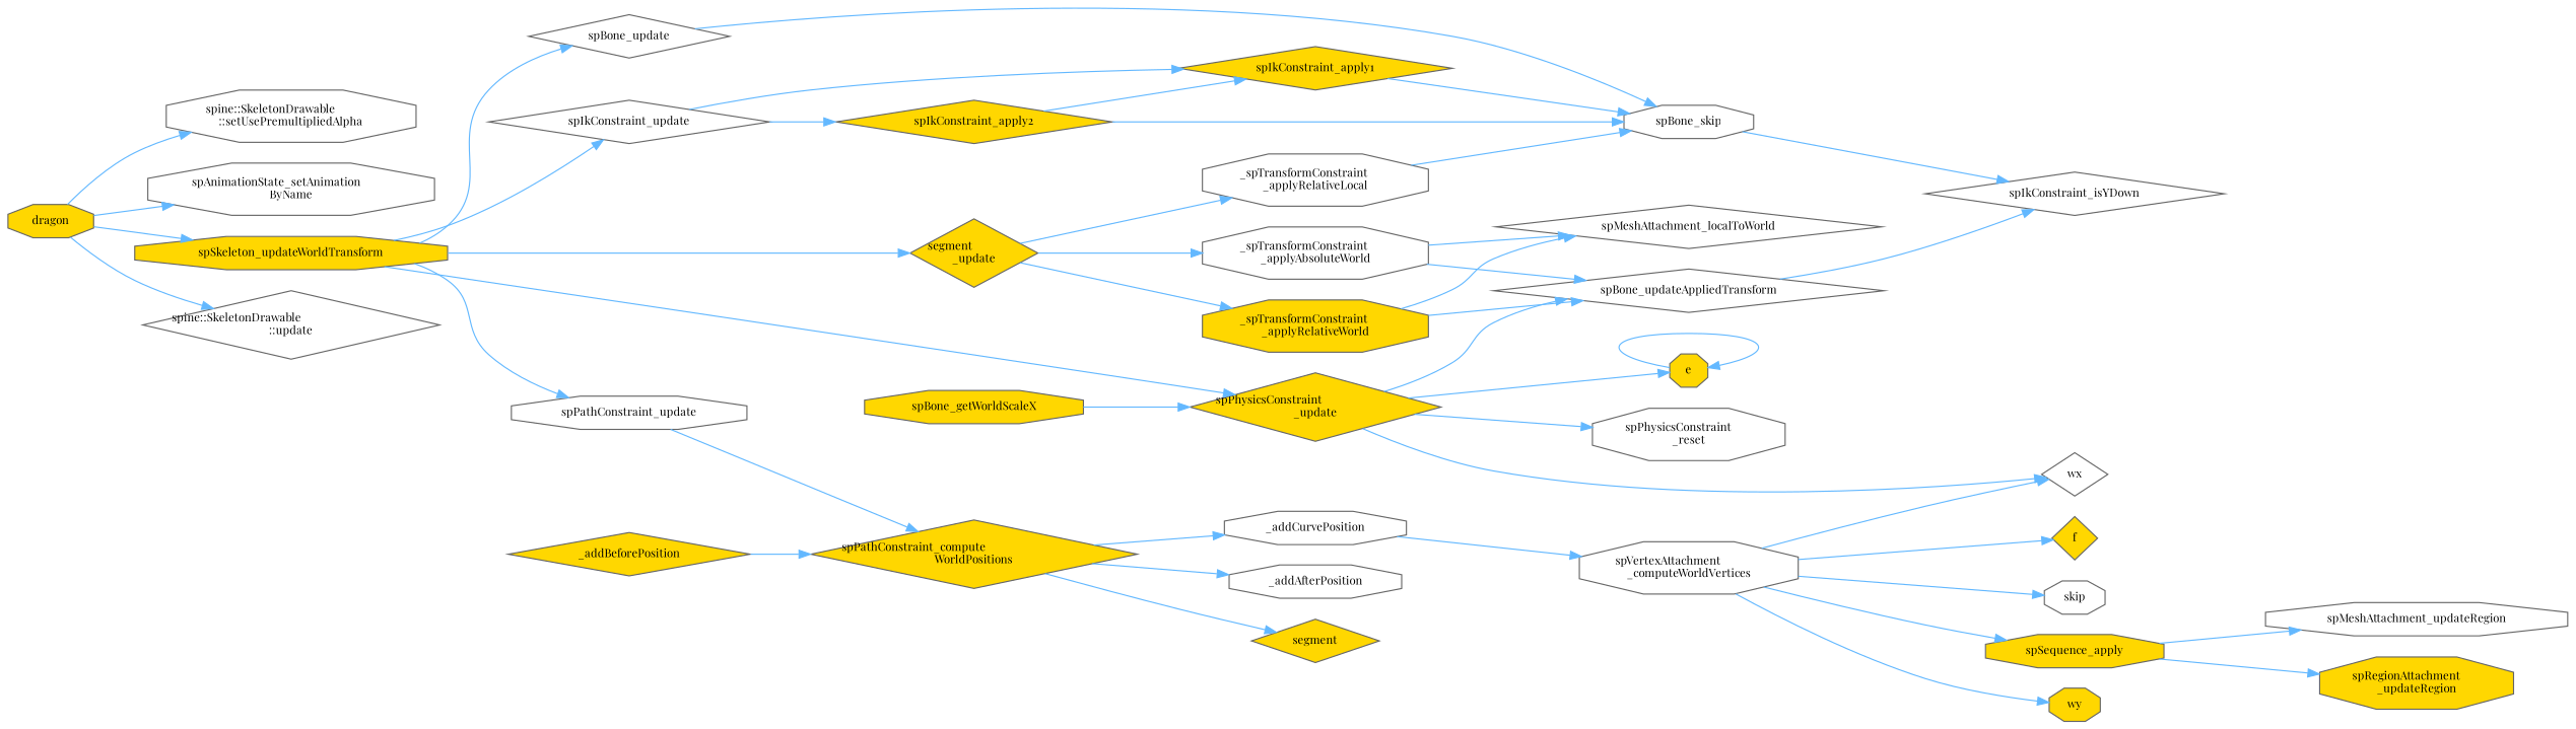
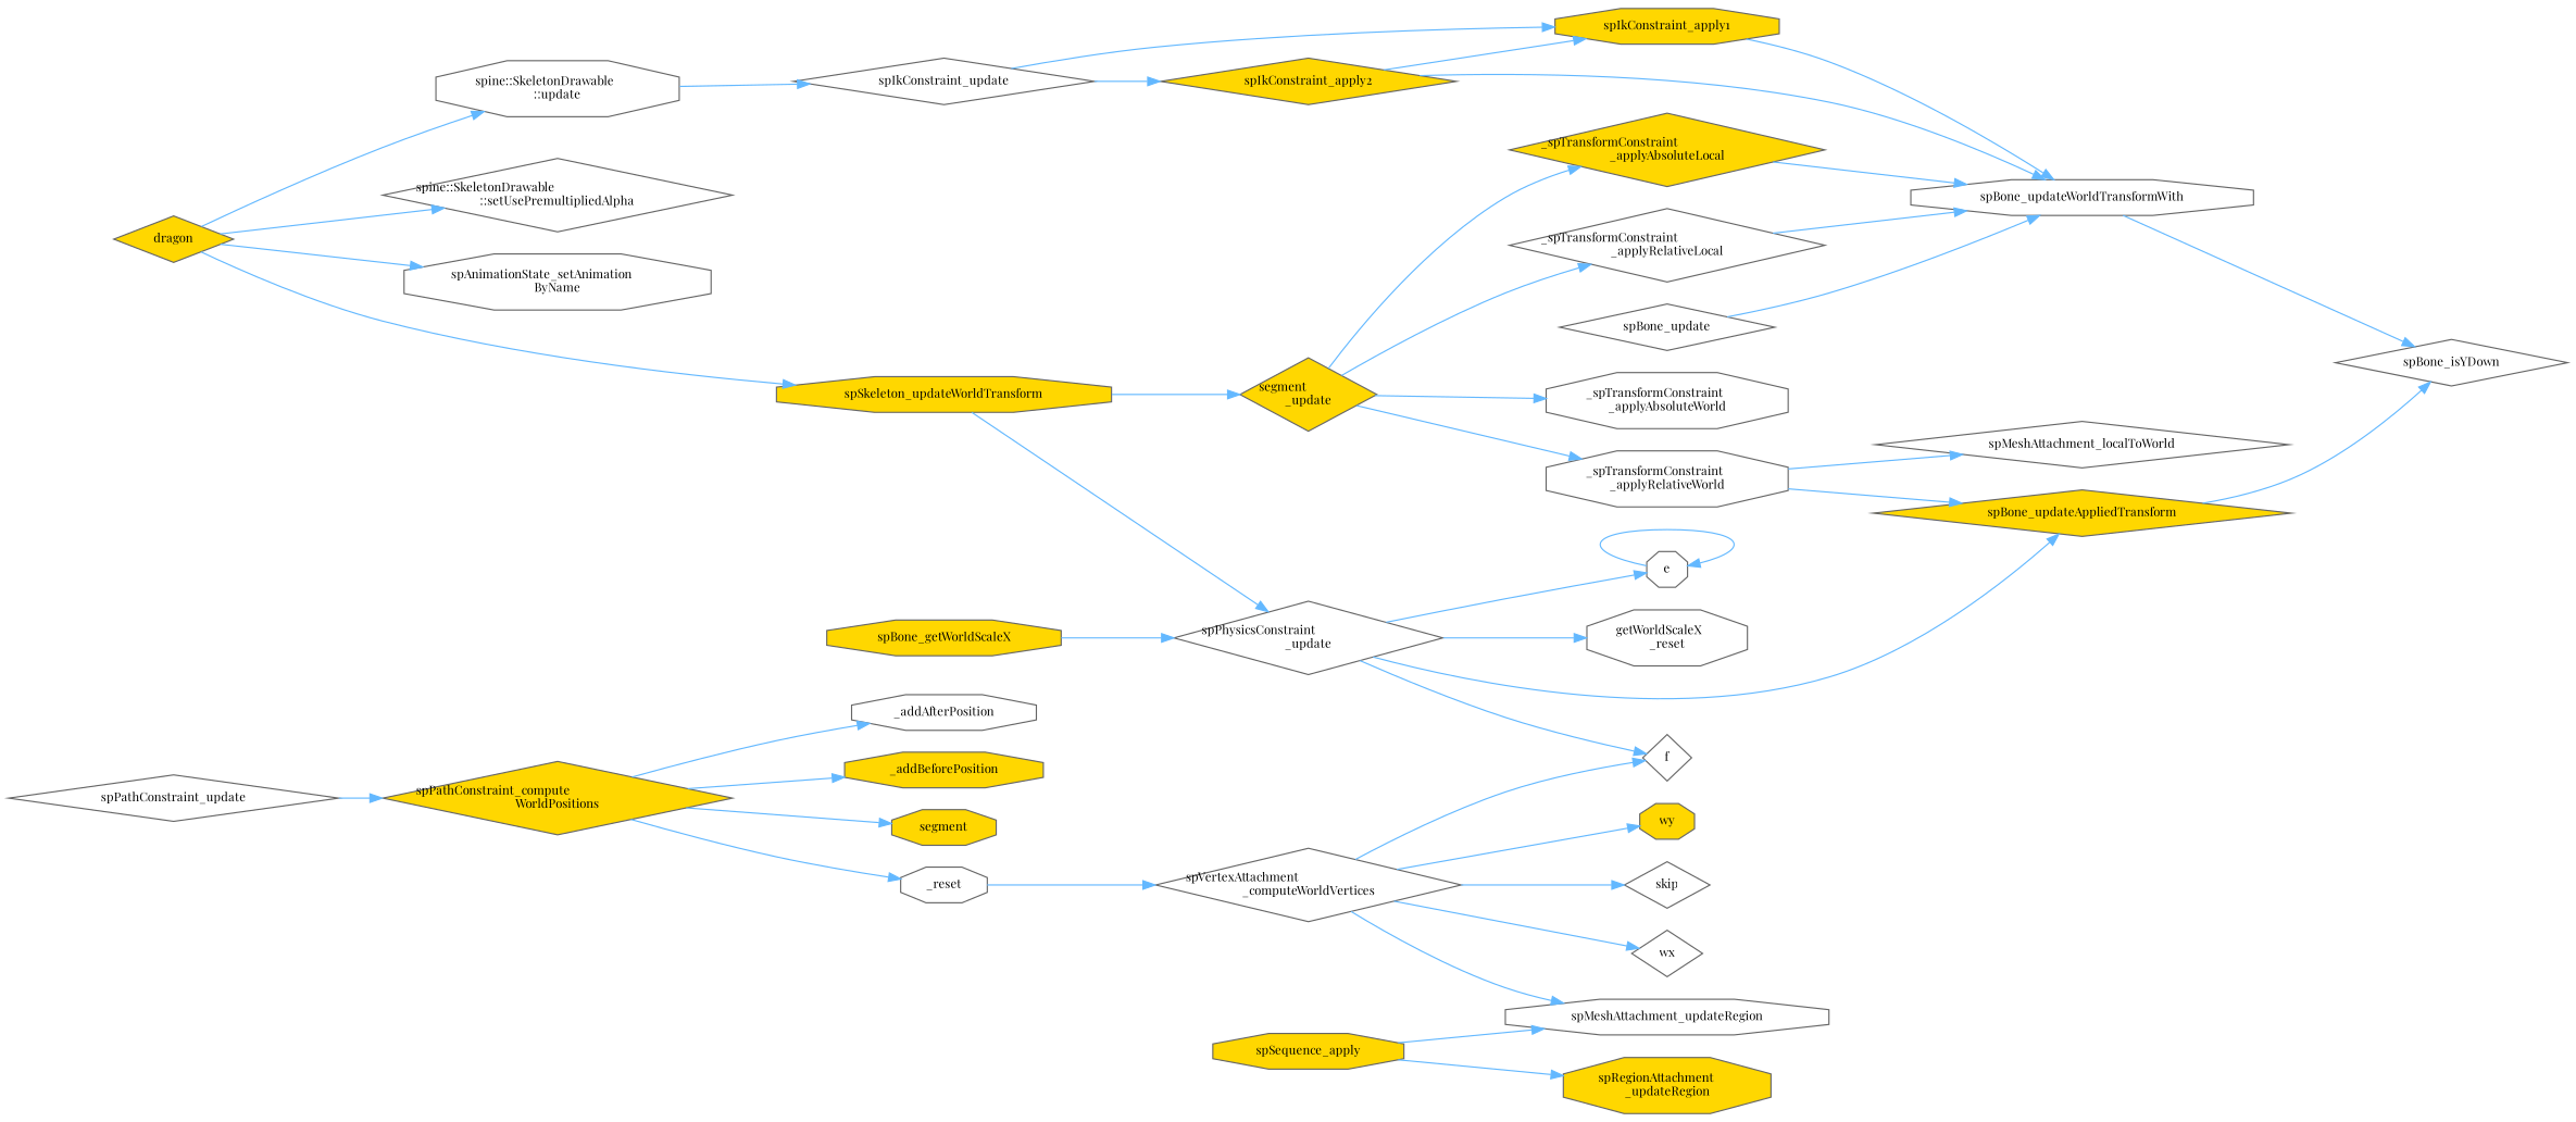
  digraph {
    fontname="Playfair Display"
    rankdir=LR
    node [color=grey40 fillcolor=white fontname="Playfair Display" fontsize=10 shape=octagon style=filled]
    edge [color=steelblue1 fontname="Playfair Display" fontsize=10 labelfontname=Helvetica labelfontsize=10 style=solid]
-   n1 [color=gray40 fillcolor=gold fontcolor=black height=0.2 label=dragon width=0.4]
-   n2 [height=0.2 label="spine::SkeletonDrawable\l::setUsePremultipliedAlpha" width=0.4]
+   n1 [color=gray40 fillcolor=gold fontcolor=black height=0.2 label=dragon shape=diamond width=0.4]
+   n2 [height=0.2 label="spine::SkeletonDrawable\l::setUsePremultipliedAlpha" shape=diamond width=0.4]
    n3 [height=0.2 label="spAnimationState_setAnimation\lByName" width=0.4]
    n4 [fillcolor=gold height=0.2 label=spSkeleton_updateWorldTransform width=0.4]
-   n5 [height=0.2 label="spine::SkeletonDrawable\l::update" shape=diamond width=0.4]
+   n5 [height=0.2 label="spine::SkeletonDrawable\l::update" width=0.4]
    n6 [height=0.2 label=spBone_update shape=diamond width=0.4]
    n7 [height=0.2 label=spIkConstraint_update shape=diamond width=0.4]
-   n8 [height=0.2 label=spPathConstraint_update width=0.4]
-   n9 [fillcolor=gold height=0.2 label="spPhysicsConstraint\l_update" shape=diamond width=0.4]
+   n8 [height=0.2 label=spPathConstraint_update shape=diamond width=0.4]
+   n9 [height=0.2 label="spPhysicsConstraint\l_update" shape=diamond width=0.4]
    n10 [fillcolor=gold height=0.2 label="segment\l_update" shape=diamond width=0.4]
-   n11 [height=0.2 label=spBone_skip width=0.4]
-   n12 [fillcolor=gold height=0.2 label=spIkConstraint_apply1 shape=diamond width=0.4]
+   n11 [height=0.2 label=spBone_updateWorldTransformWith width=0.4]
+   n12 [fillcolor=gold height=0.2 label=spIkConstraint_apply1 width=0.4]
    n13 [fillcolor=gold height=0.2 label=spIkConstraint_apply2 shape=diamond width=0.4]
    n14 [fillcolor=gold height=0.2 label="spPathConstraint_compute\lWorldPositions" shape=diamond width=0.4]
-   n15 [height=0.2 label=spBone_updateAppliedTransform shape=diamond width=0.4]
-   n16 [fillcolor=gold height=0.2 label=f shape=diamond width=0.4]
-   n17 [fillcolor=gold height=0.2 label=e width=0.4]
-   n18 [height=0.2 label="spPhysicsConstraint\l_reset" width=0.4]
+   n15 [fillcolor=gold height=0.2 label=spBone_updateAppliedTransform shape=diamond width=0.4]
+   n16 [height=0.2 label=f shape=diamond width=0.4]
+   n17 [height=0.2 label=e width=0.4]
+   n18 [height=0.2 label="getWorldScaleX\l_reset" width=0.4]
+   n19 [fillcolor=gold height=0.2 label="_spTransformConstraint\l_applyAbsoluteLocal" shape=diamond width=0.4]
    n20 [height=0.2 label="_spTransformConstraint\l_applyAbsoluteWorld" width=0.4]
-   n21 [height=0.2 label="_spTransformConstraint\l_applyRelativeLocal" width=0.4]
-   n22 [fillcolor=gold height=0.2 label="_spTransformConstraint\l_applyRelativeWorld" width=0.4]
-   n23 [height=0.2 label=spIkConstraint_isYDown shape=diamond width=0.4]
+   n21 [height=0.2 label="_spTransformConstraint\l_applyRelativeLocal" shape=diamond width=0.4]
+   n22 [height=0.2 label="_spTransformConstraint\l_applyRelativeWorld" width=0.4]
+   n23 [height=0.2 label=spBone_isYDown shape=diamond width=0.4]
    n24 [height=0.2 label=_addAfterPosition width=0.4]
-   n25 [fillcolor=gold height=0.2 label=_addBeforePosition shape=diamond width=0.4]
-   n26 [height=0.2 label=_addCurvePosition width=0.4]
-   n27 [fillcolor=gold height=0.2 label=segment shape=diamond width=0.4]
-   n28 [height=0.2 label="spVertexAttachment\l_computeWorldVertices" width=0.4]
-   n29 [height=0.2 label=skip width=0.4]
+   n25 [fillcolor=gold height=0.2 label=_addBeforePosition width=0.4]
+   n26 [height=0.2 label=_reset width=0.4]
+   n27 [fillcolor=gold height=0.2 label=segment width=0.4]
+   n28 [height=0.2 label="spVertexAttachment\l_computeWorldVertices" shape=diamond width=0.4]
+   n29 [height=0.2 label=skip shape=diamond width=0.4]
    n30 [fillcolor=gold height=0.2 label=spSequence_apply width=0.4]
    n31 [height=0.2 label=wx shape=diamond width=0.4]
    n32 [fillcolor=gold height=0.2 label=wy width=0.4]
    n33 [height=0.2 label=spMeshAttachment_updateRegion width=0.4]
    n34 [fillcolor=gold height=0.2 label="spRegionAttachment\l_updateRegion" width=0.4]
    n35 [fillcolor=gold height=0.2 label=spBone_getWorldScaleX width=0.4]
    n36 [height=0.2 label=spMeshAttachment_localToWorld shape=diamond width=0.4]
    n1 -> n2
    n1 -> n3
    n1 -> n4
    n1 -> n5
-   n4 -> n6
-   n4 -> n7
-   n4 -> n8
+   n5 -> n7
    n4 -> n9
    n4 -> n10
    n6 -> n11
    n7 -> n12
    n7 -> n13
    n8 -> n14
    n9 -> n15
-   n9 -> n31
+   n9 -> n16
    n9 -> n17
    n9 -> n18
+   n10 -> n19
    n10 -> n20
    n10 -> n21
    n10 -> n22
    n11 -> n23
    n12 -> n11
    n13 -> n11
    n13 -> n12
    n14 -> n24
-   n25 -> n14
+   n14 -> n25
    n14 -> n26
    n14 -> n27
    n15 -> n23
    n17 -> n17
-   n20 -> n15
-   n20 -> n36
+   n19 -> n11
    n21 -> n11
    n22 -> n15
    n22 -> n36
    n26 -> n28
    n28 -> n16
    n28 -> n29
-   n28 -> n30
+   n28 -> n33
    n28 -> n31
    n28 -> n32
    n30 -> n33
    n30 -> n34
    n35 -> n9
  }
